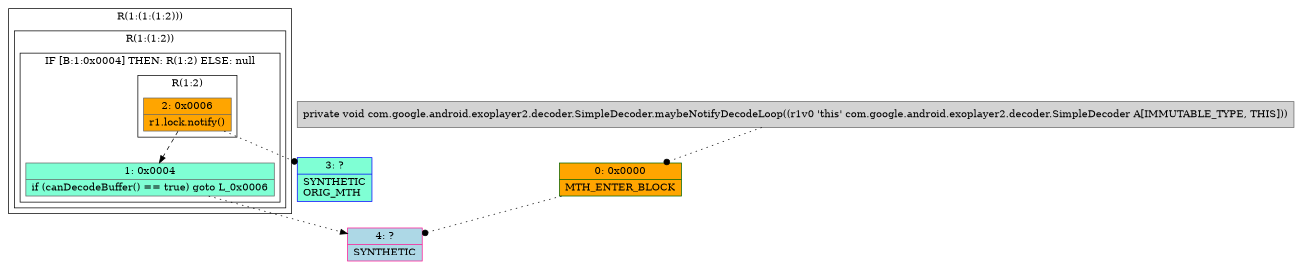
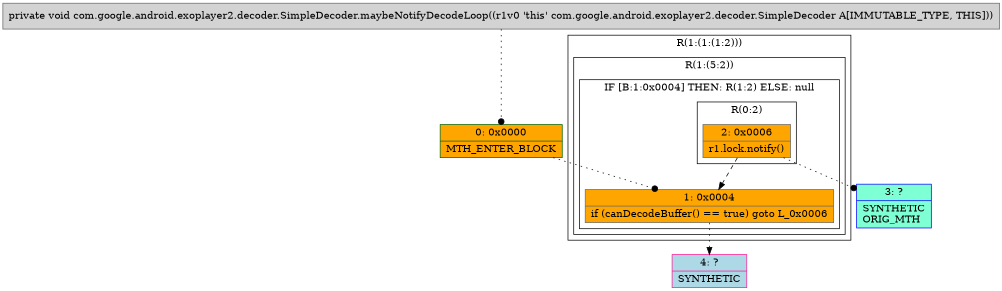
  digraph {
    node [color=gray40 fillcolor=orange shape=record style=filled]
    edge [arrowhead=dot style=dotted]
    n1 [label="{2\:\ 0x0006|r1.lock.notify()\l}"]
-   n2 [fillcolor=aquamarine label="{1\:\ 0x0004|if (canDecodeBuffer() == true) goto L_0x0006\l}"]
+   n2 [label="{1\:\ 0x0004|if (canDecodeBuffer() == true) goto L_0x0006\l}"]
    n3 [color=blue fillcolor=aquamarine label="{3\:\ ?|SYNTHETIC\lORIG_MTH\l}"]
    n4 [color=deeppink fillcolor=lightblue label="{4\:\ ?|SYNTHETIC\l}"]
    n5 [color=darkgreen label="{0\:\ 0x0000|MTH_ENTER_BLOCK\l}"]
    n6 [fillcolor=lightgrey label="{private void com.google.android.exoplayer2.decoder.SimpleDecoder.maybeNotifyDecodeLoop((r1v0 'this' com.google.android.exoplayer2.decoder.SimpleDecoder A[IMMUTABLE_TYPE, THIS])) }"]
    subgraph cluster_1 {
      label="R(1:(1:(1:2)))"
      subgraph cluster_2 {
-       label="R(1:(1:2))"
+       label="R(1:(5:2))"
        subgraph cluster_3 {
          label="IF [B:1:0x0004] THEN: R(1:2) ELSE: null"
          n2
          subgraph cluster_4 {
-           label="R(1:2)"
+           label="R(0:2)"
            n1
          }
        }
      }
    }
    n1 -> n2 [arrowhead=normal style=dashed]
    n1 -> n3
    n2 -> n4 [arrowhead=normal]
-   n5 -> n4
+   n5 -> n2
    n6 -> n5
  }
